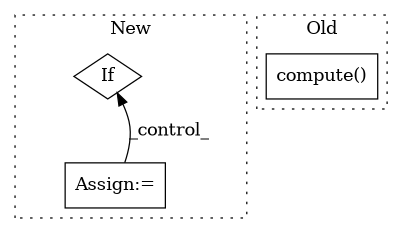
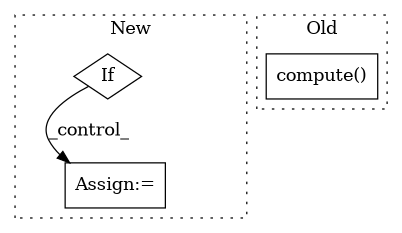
  digraph {
    node [l=3 shape=box]
    n1 [a=96 label=If s=4008 shape=diamond]
    n2 [a=68 label="Assign:=" s=4041]
    n3 [a=75 l=58 label="compute()" s=4288]
    subgraph cluster_1 {
      label=New
      style=dotted
      n1
      n2
    }
    subgraph cluster_2 {
      label=Old
      style=dotted
      n3
    }
-   n2 -> n1 [label=_control_]
+   n1 -> n2 [label=_control_]
  }
